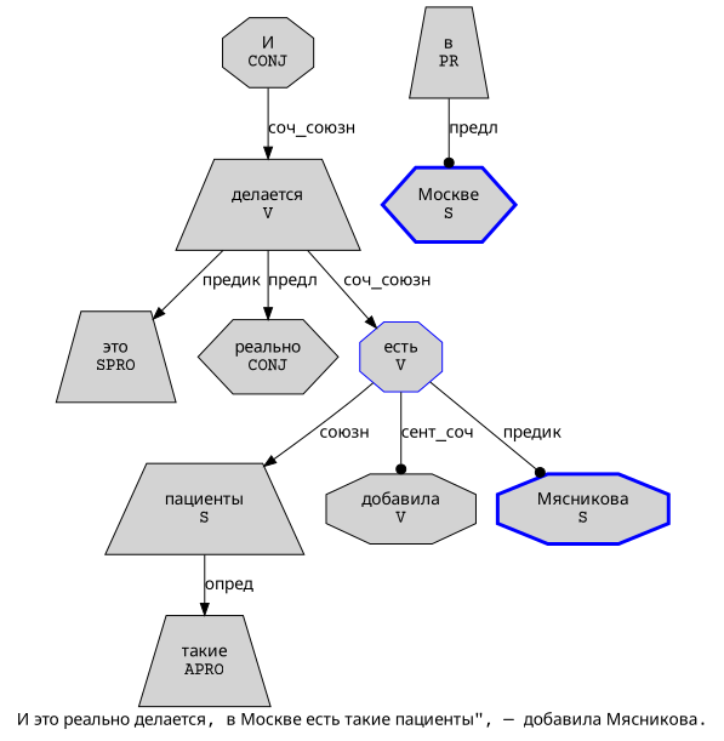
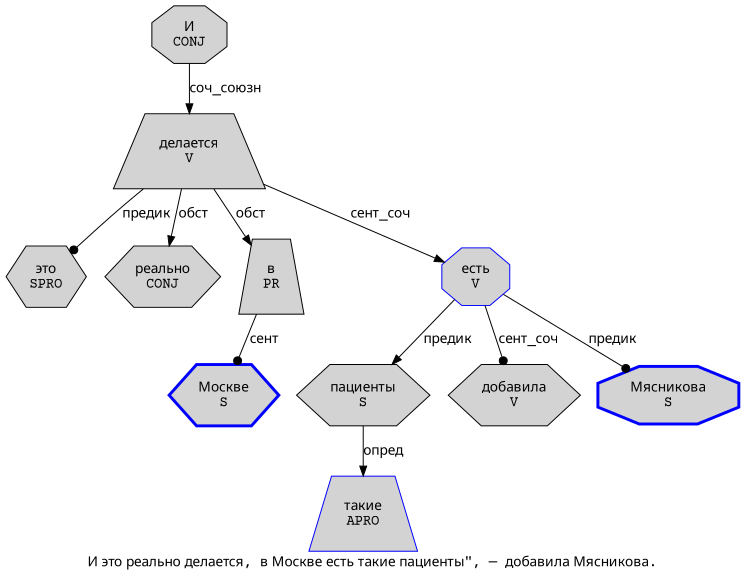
  digraph {
    fontname="Courier Prime"
    label="И это реально делается, в Москве есть такие пациенты\", — добавила Мясникова."
    node [fillcolor=lightgray fontname="Courier Prime" penwidth=1 shape=octagon style=filled]
    edge [arrowhead=normal fontname="Courier Prime"]
    n1 [label="И\nCONJ"]
    n2 [label="делается\nV" shape=trapezium]
-   n3 [label="это\nSPRO" shape=trapezium]
+   n3 [label="это\nSPRO" shape=hexagon]
    n4 [label="реально\nCONJ" shape=hexagon]
    n5 [label="в\nPR" shape=trapezium]
    n6 [color=blue label="есть\nV"]
    n7 [color=blue label="Москве\nS" penwidth=3 shape=hexagon]
-   n8 [label="пациенты\nS" shape=trapezium]
-   n9 [label="добавила\nV"]
+   n8 [label="пациенты\nS" shape=hexagon]
+   n9 [label="добавила\nV" shape=hexagon]
    n10 [color=blue label="Мясникова\nS" penwidth=3]
-   n11 [label="такие\nAPRO" shape=trapezium]
+   n11 [label="такие\nAPRO" shape=trapezium color=blue]
    n1 -> n2 [label="соч_союзн"]
-   n2 -> n3 [label="предик"]
-   n2 -> n4 [label="предл"]
-   n2 -> n6 [label="соч_союзн"]
-   n5 -> n7 [arrowhead=dot label="предл"]
-   n6 -> n8 [label="союзн"]
+   n2 -> n3 [arrowhead=dot label="предик"]
+   n2 -> n4 [label="обст"]
+   n2 -> n5 [label="обст"]
+   n2 -> n6 [label="сент_соч"]
+   n5 -> n7 [arrowhead=dot label="сент"]
+   n6 -> n8 [label="предик"]
    n6 -> n9 [arrowhead=dot label="сент_соч"]
    n6 -> n10 [arrowhead=dot label="предик"]
    n8 -> n11 [label="опред"]
  }
